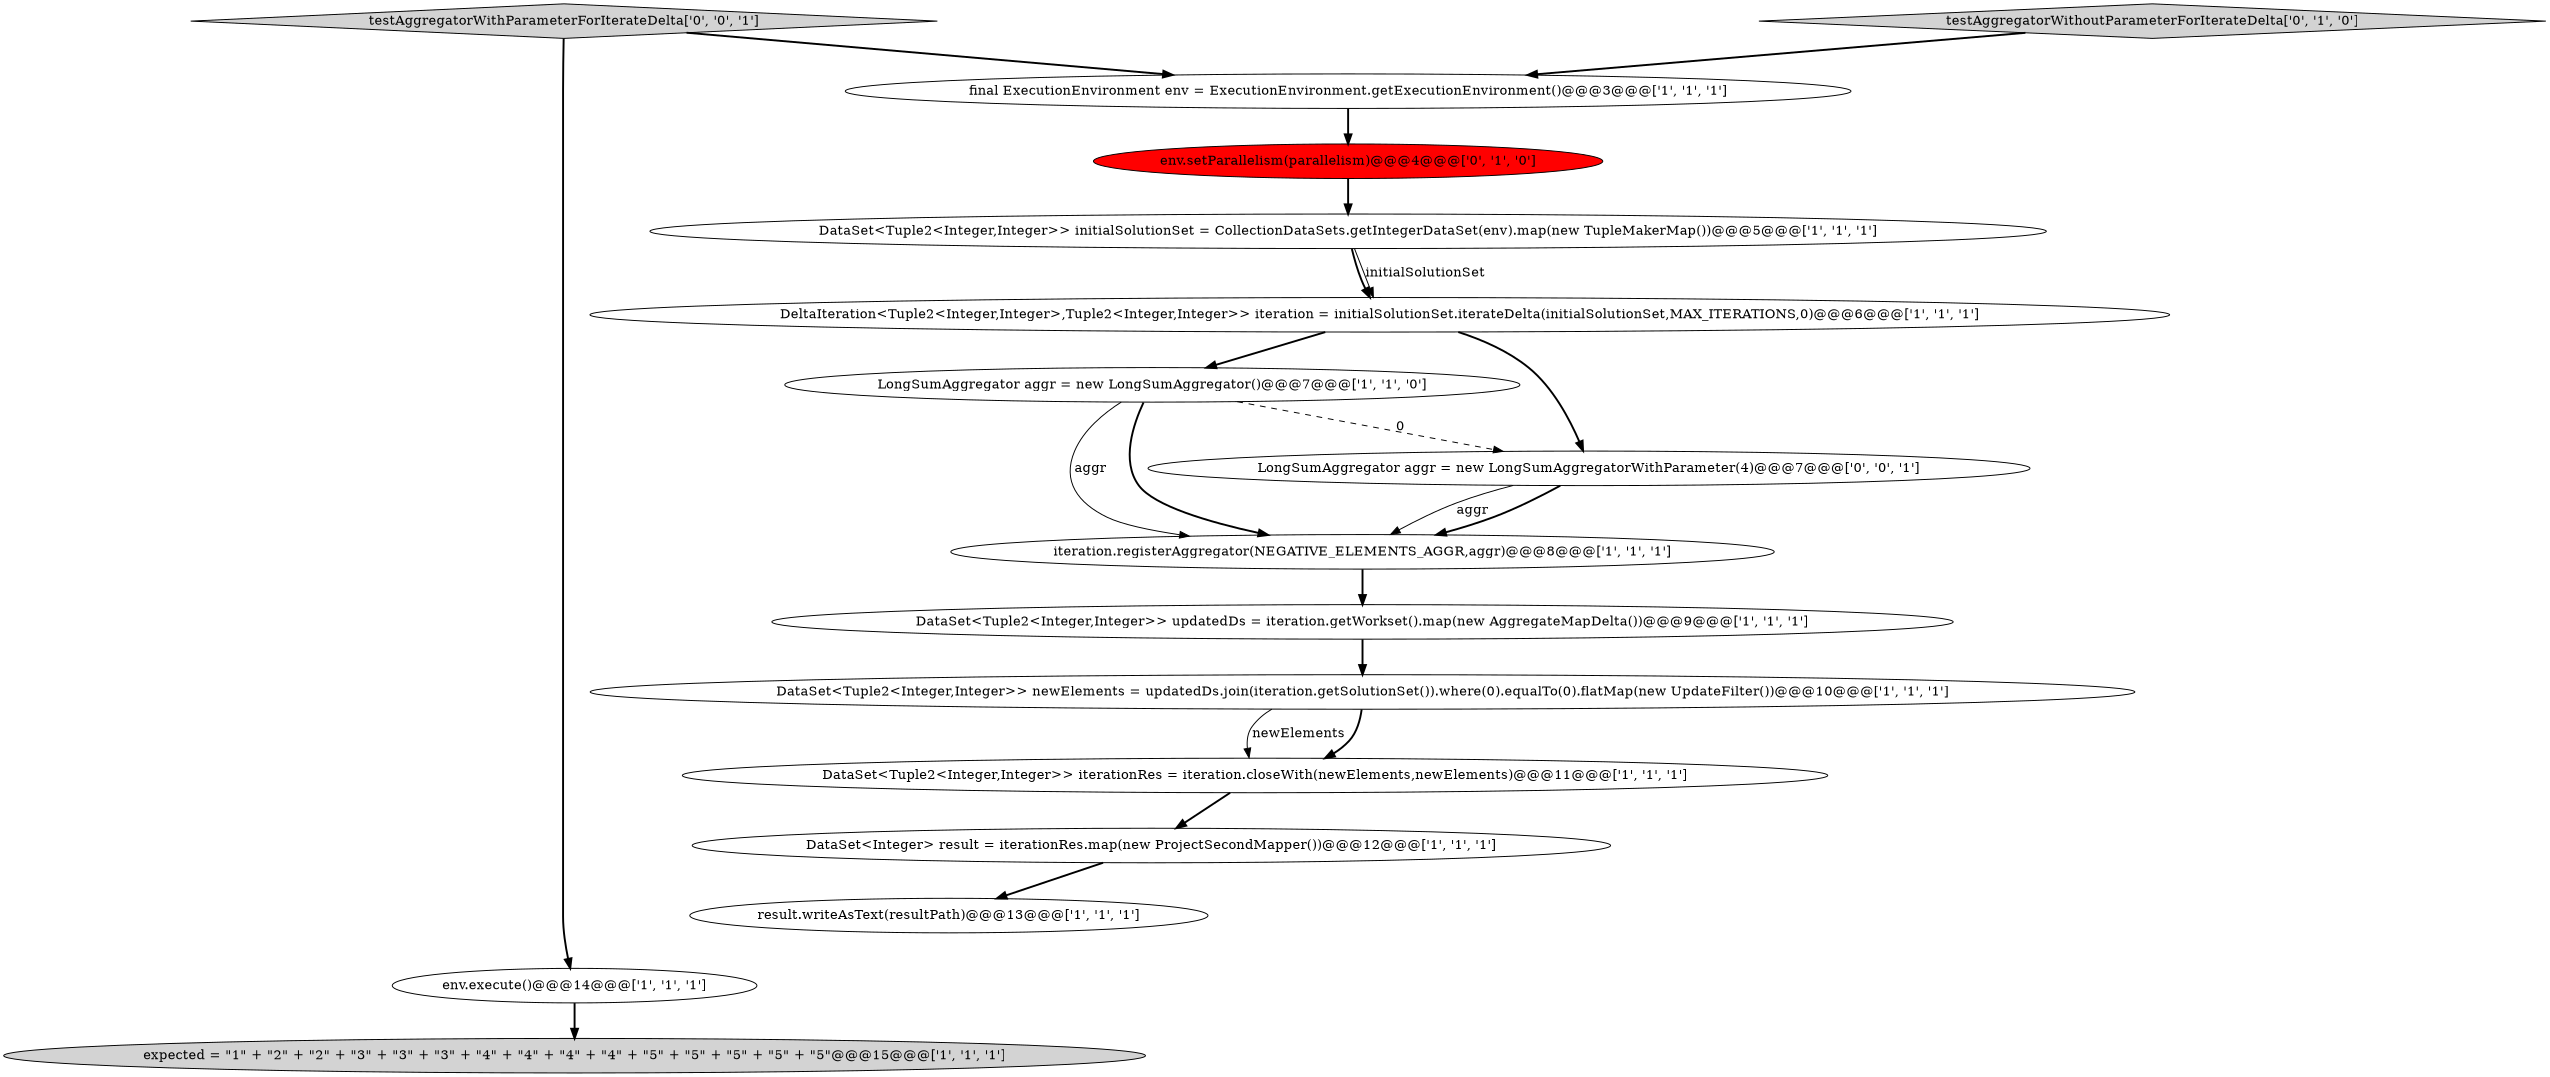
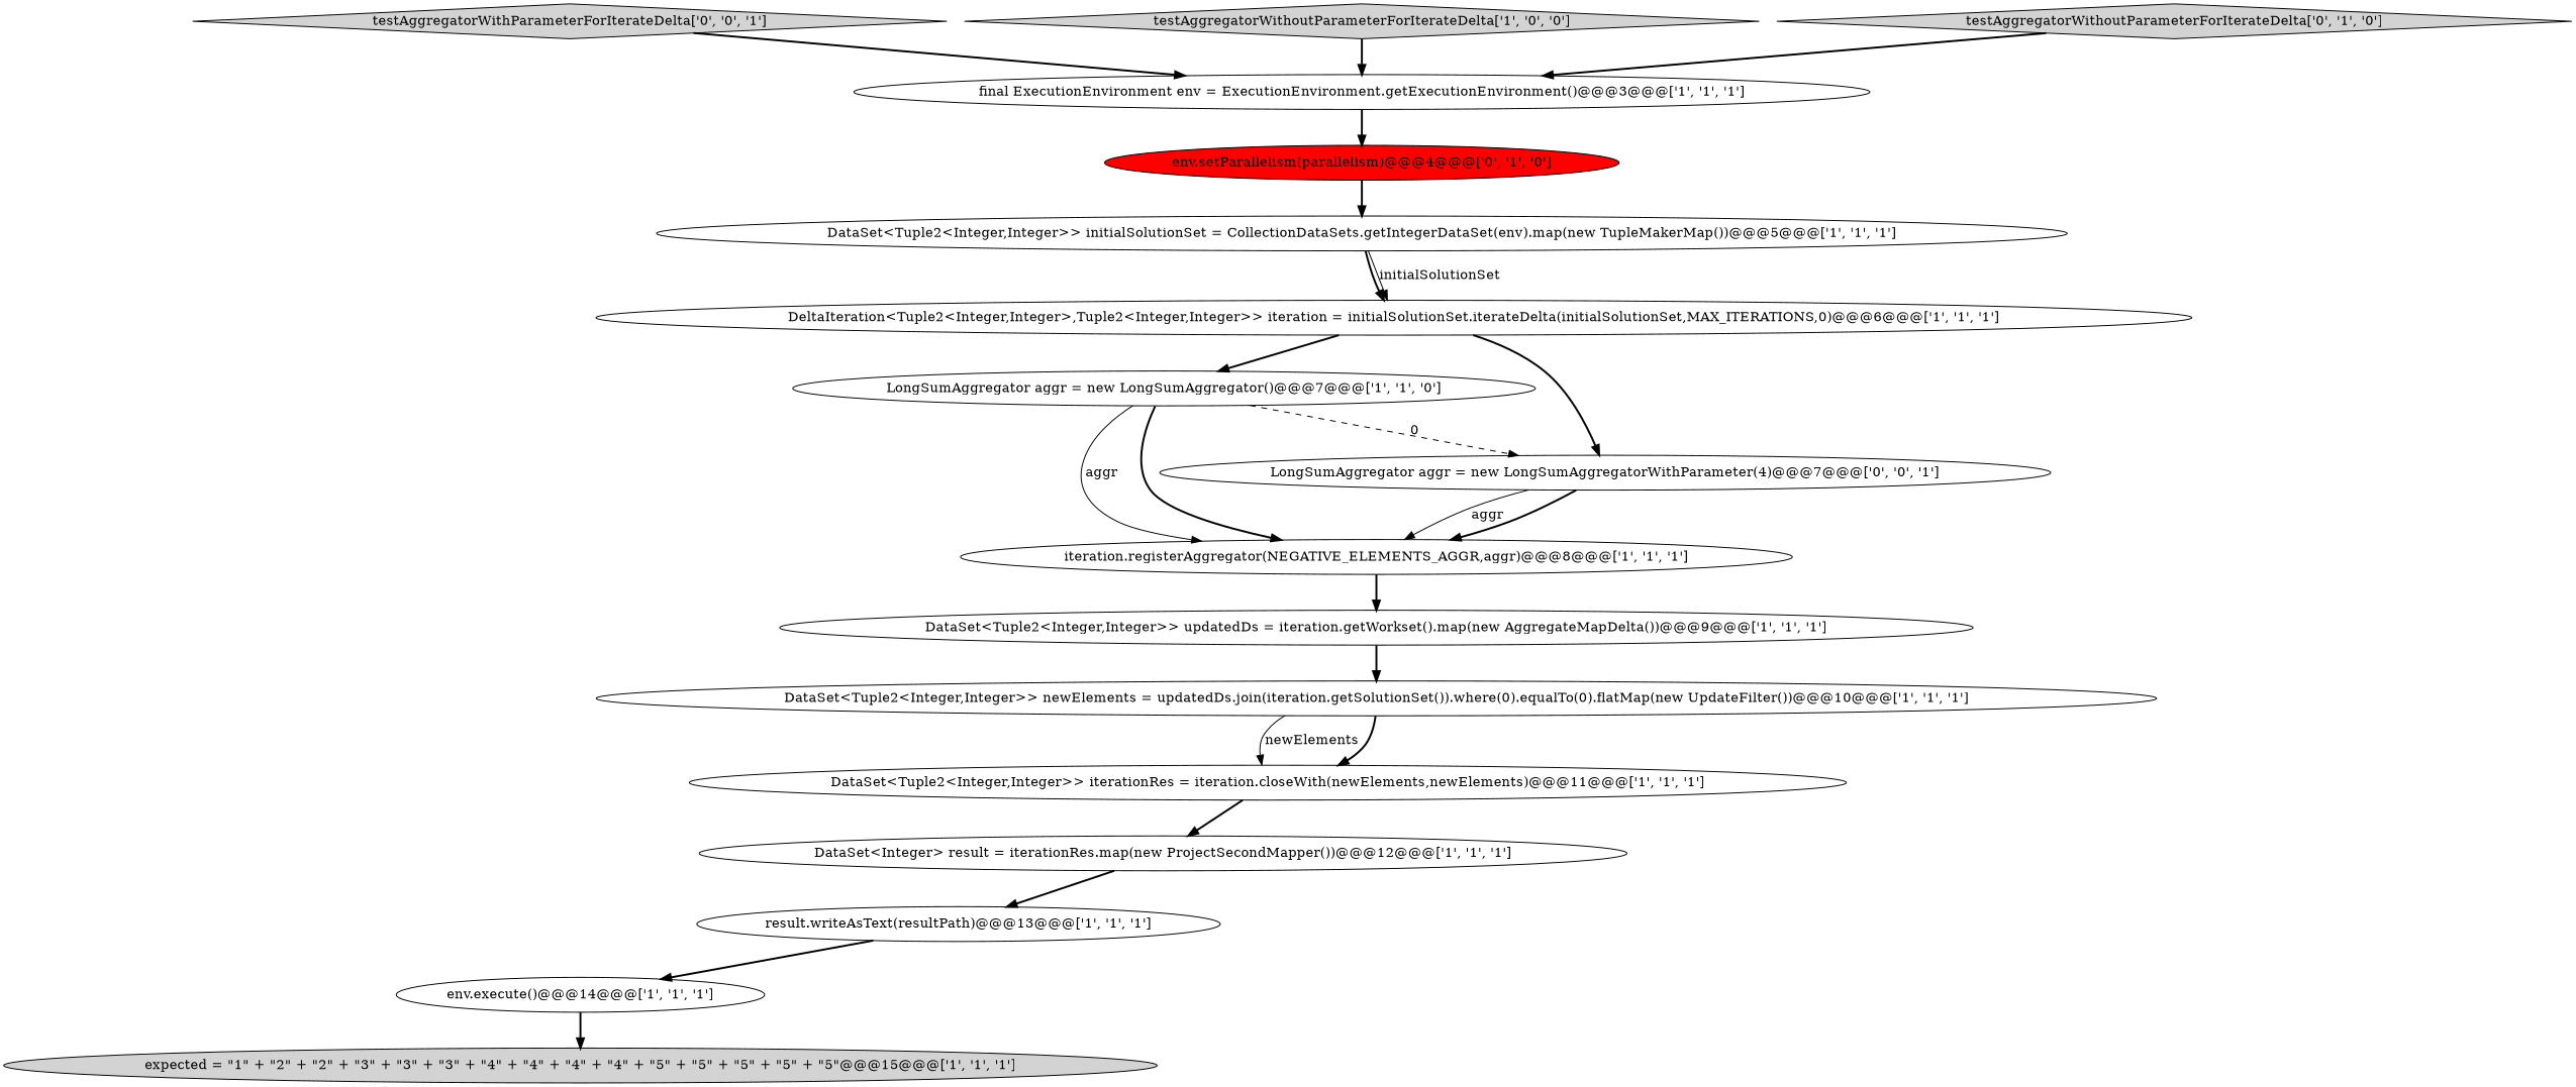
  digraph {
    node [fillcolor=white shape=ellipse style=filled]
    edge [style=bold]
    n1 [label="iteration.registerAggregator(NEGATIVE_ELEMENTS_AGGR,aggr)@@@8@@@['1', '1', '1']"]
    n2 [label="DataSet<Tuple2<Integer,Integer>> updatedDs = iteration.getWorkset().map(new AggregateMapDelta())@@@9@@@['1', '1', '1']"]
    n3 [label="DataSet<Tuple2<Integer,Integer>> newElements = updatedDs.join(iteration.getSolutionSet()).where(0).equalTo(0).flatMap(new UpdateFilter())@@@10@@@['1', '1', '1']"]
    n4 [label="LongSumAggregator aggr = new LongSumAggregatorWithParameter(4)@@@7@@@['0', '0', '1']"]
    n5 [label="LongSumAggregator aggr = new LongSumAggregator()@@@7@@@['1', '1', '0']"]
    n6 [label="final ExecutionEnvironment env = ExecutionEnvironment.getExecutionEnvironment()@@@3@@@['1', '1', '1']"]
    n7 [fillcolor=red label="env.setParallelism(parallelism)@@@4@@@['0', '1', '0']"]
    n8 [label="DataSet<Tuple2<Integer,Integer>> initialSolutionSet = CollectionDataSets.getIntegerDataSet(env).map(new TupleMakerMap())@@@5@@@['1', '1', '1']"]
    n9 [label="DataSet<Integer> result = iterationRes.map(new ProjectSecondMapper())@@@12@@@['1', '1', '1']"]
    n10 [label="result.writeAsText(resultPath)@@@13@@@['1', '1', '1']"]
    n11 [label="env.execute()@@@14@@@['1', '1', '1']"]
+   n12 [fillcolor=lightgray label="testAggregatorWithoutParameterForIterateDelta['1', '0', '0']" shape=diamond]
    n13 [fillcolor=lightgray label="expected = \"1\" + \"2\" + \"2\" + \"3\" + \"3\" + \"3\" + \"4\" + \"4\" + \"4\" + \"4\" + \"5\" + \"5\" + \"5\" + \"5\" + \"5\"@@@15@@@['1', '1', '1']"]
    n14 [fillcolor=lightgray label="testAggregatorWithoutParameterForIterateDelta['0', '1', '0']" shape=diamond]
    n15 [label="DataSet<Tuple2<Integer,Integer>> iterationRes = iteration.closeWith(newElements,newElements)@@@11@@@['1', '1', '1']"]
    n16 [label="DeltaIteration<Tuple2<Integer,Integer>,Tuple2<Integer,Integer>> iteration = initialSolutionSet.iterateDelta(initialSolutionSet,MAX_ITERATIONS,0)@@@6@@@['1', '1', '1']"]
    n17 [fillcolor=lightgray label="testAggregatorWithParameterForIterateDelta['0', '0', '1']" shape=diamond]
    n1 -> n2
    n2 -> n3
    n3 -> n15
    n3 -> n15 [label=newElements style=solid]
    n4 -> n1
    n4 -> n1 [label=aggr style=solid]
    n5 -> n1 [label=aggr style=solid]
    n5 -> n1
    n5 -> n4 [label=0 style=dashed]
    n6 -> n7
    n7 -> n8
    n8 -> n16 [label=initialSolutionSet style=solid]
    n8 -> n16
    n9 -> n10
-   n17 -> n11
+   n10 -> n11
    n11 -> n13
+   n12 -> n6
    n14 -> n6
    n15 -> n9
    n16 -> n4
    n16 -> n5
    n17 -> n6
  }
